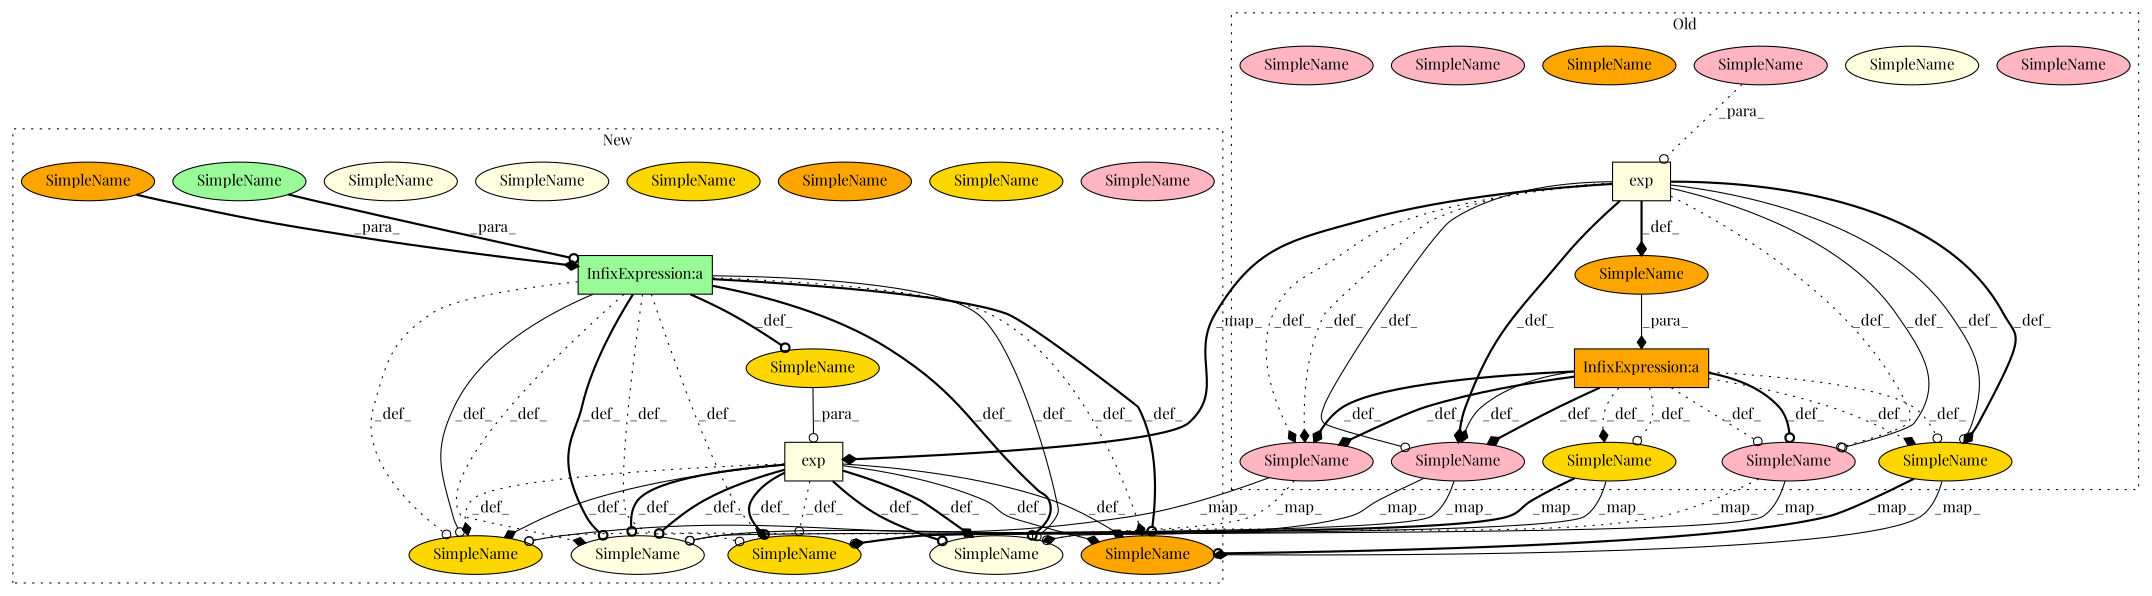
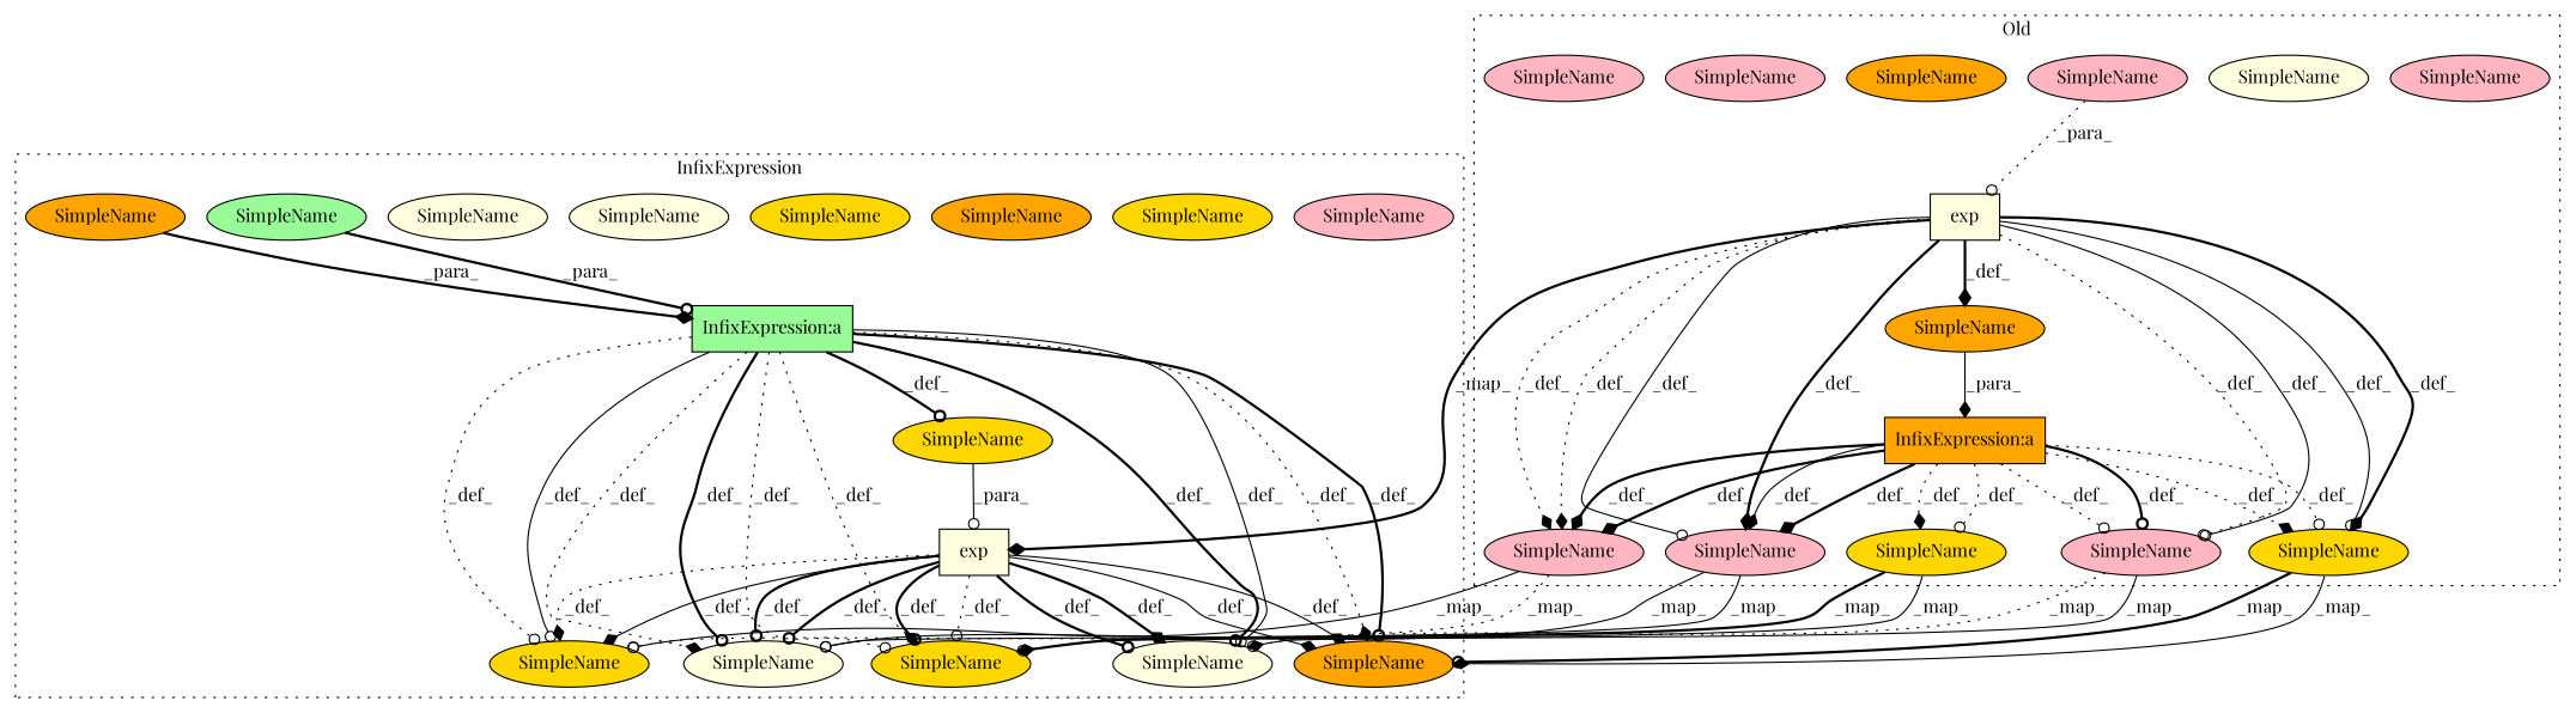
  digraph {
    fontname="Playfair Display"
    node [a=42 l=1 shape=ellipse style=filled fillcolor=lightpink fontname="Playfair Display"]
    edge [style=bold arrowhead=odot fontname="Playfair Display"]
    n1 [a=32 l="4,1" label=exp s="3446,3462" shape=box fillcolor=lightyellow]
    n2 [label=SimpleName s=3555]
    n3 [label=SimpleName s=3555 fillcolor=gold]
    n4 [label=SimpleName fillcolor=orange l=""]
    n5 [a=27 l=3 label="InfixExpression:a" s=3463 shape=box fillcolor=orange]
    n6 [l=8 label=SimpleName s=3978 fillcolor=lightyellow]
    n7 [l=8 label=SimpleName s=3978]
    n8 [label=SimpleName l=""]
    n9 [l=2 label=SimpleName s=3778 fillcolor=orange]
    n10 [l=2 label=SimpleName s=3778]
    n11 [label=SimpleName s=3673]
    n12 [label=SimpleName s=3673]
    n13 [l=7 label=SimpleName s=3900]
    n14 [l=7 label=SimpleName s=3900 fillcolor=gold]
    n15 [a=32 l="4,1" label=exp s="3542,3558" shape=box fillcolor=lightyellow]
    n16 [label=SimpleName s=3636]
    n17 [label=SimpleName s=3636 fillcolor=gold]
    n18 [l=8 label=SimpleName s=4059 fillcolor=gold]
    n19 [l=8 label=SimpleName s=4059 fillcolor=gold]
    n20 [label=SimpleName fillcolor=gold l=""]
    n21 [l=2 label=SimpleName s=3859 fillcolor=orange]
    n22 [l=2 label=SimpleName s=3859 fillcolor=lightyellow]
    n23 [label=SimpleName s=3754 fillcolor=gold]
    n24 [label=SimpleName s=3754 fillcolor=lightyellow]
    n25 [l=7 label=SimpleName s=3981 fillcolor=lightyellow]
    n26 [l=7 label=SimpleName s=3981 fillcolor=orange]
    n27 [a=27 l=3 label="InfixExpression:a" s=3363 shape=box fillcolor=palegreen]
    n28 [l=3 label=SimpleName s=3366 fillcolor=lightyellow]
    n29 [label=SimpleName fillcolor=palegreen l=""]
    n30 [l=3 label=SimpleName s=3366 fillcolor=orange]
    subgraph cluster_1 {
      label=Old
      style=dotted
      n1
      n2
      n3
      n4
      n5
      n6
      n7
      n8
      n9
      n10
      n11
      n12
      n13
      n14
    }
    subgraph cluster_2 {
-     label=New
+     label=InfixExpression
      style=dotted
      n15
      n16
      n17
      n18
      n19
      n20
      n21
      n22
      n23
      n24
      n25
      n26
      n27
      n28
      n29
      n30
    }
    n1 -> n4 [label=_def_ arrowhead=diamond]
    n1 -> n7 [label=_def_ style=dotted arrowhead=diamond]
    n1 -> n7 [label=_def_ style=dotted arrowhead=diamond]
    n1 -> n10 [label=_def_ style=solid]
    n1 -> n10 [label=_def_ arrowhead=diamond]
    n1 -> n12 [label=_def_ style=dotted]
    n1 -> n12 [label=_def_ style=solid]
    n1 -> n14 [label=_def_ style=solid]
    n1 -> n14 [label=_def_ arrowhead=diamond]
    n1 -> n15 [label=_map_ arrowhead=diamond]
    n3 -> n17 [label=_map_ style=solid]
    n3 -> n17 [label=_map_ arrowhead=diamond]
    n4 -> n5 [label=_para_ style=solid arrowhead=diamond]
    n5 -> n3 [label=_def_ style=dotted]
    n5 -> n3 [label=_def_ style=dotted arrowhead=diamond]
    n5 -> n7 [label=_def_ arrowhead=diamond]
    n5 -> n7 [label=_def_ arrowhead=diamond]
    n5 -> n10 [label=_def_ style=solid arrowhead=diamond]
    n5 -> n10 [label=_def_ arrowhead=diamond]
    n5 -> n12 [label=_def_]
    n5 -> n12 [label=_def_ style=dotted]
    n5 -> n14 [label=_def_ style=dotted arrowhead=diamond]
    n5 -> n14 [label=_def_ style=dotted]
    n7 -> n19 [label=_map_ style=solid]
    n7 -> n19 [label=_map_ style=dotted]
    n8 -> n1 [label=_para_ style=dotted]
    n10 -> n22 [label=_map_ style=solid]
    n10 -> n22 [label=_map_ style=solid]
    n12 -> n24 [label=_map_ style=dotted arrowhead=diamond]
    n12 -> n24 [label=_map_ style=solid]
    n14 -> n26 [label=_map_]
    n14 -> n26 [label=_map_ style=solid arrowhead=diamond]
    n15 -> n17 [label=_def_]
    n15 -> n17 [label=_def_ style=dotted]
    n15 -> n19 [label=_def_ style=dotted arrowhead=diamond]
    n15 -> n19 [label=_def_ style=solid arrowhead=diamond]
    n15 -> n22 [label=_def_]
    n15 -> n22 [label=_def_]
    n15 -> n24 [label=_def_]
    n15 -> n24 [label=_def_ arrowhead=diamond]
    n15 -> n26 [label=_def_ style=solid arrowhead=diamond]
    n15 -> n26 [label=_def_ style=solid arrowhead=diamond]
    n20 -> n15 [label=_para_ style=solid]
    n27 -> n17 [label=_def_ style=dotted arrowhead=diamond]
    n27 -> n17 [label=_def_ style=dotted]
    n27 -> n19 [label=_def_ style=dotted]
    n27 -> n19 [label=_def_ style=solid]
    n27 -> n20 [label=_def_]
    n27 -> n22 [label=_def_]
    n27 -> n22 [label=_def_ style=dotted arrowhead=diamond]
    n27 -> n24 [label=_def_ style=solid]
    n27 -> n24 [label=_def_]
    n27 -> n26 [label=_def_ style=dotted arrowhead=diamond]
    n27 -> n26 [label=_def_]
    n29 -> n27 [label=_para_]
    n30 -> n27 [label=_para_ arrowhead=diamond]
  }
